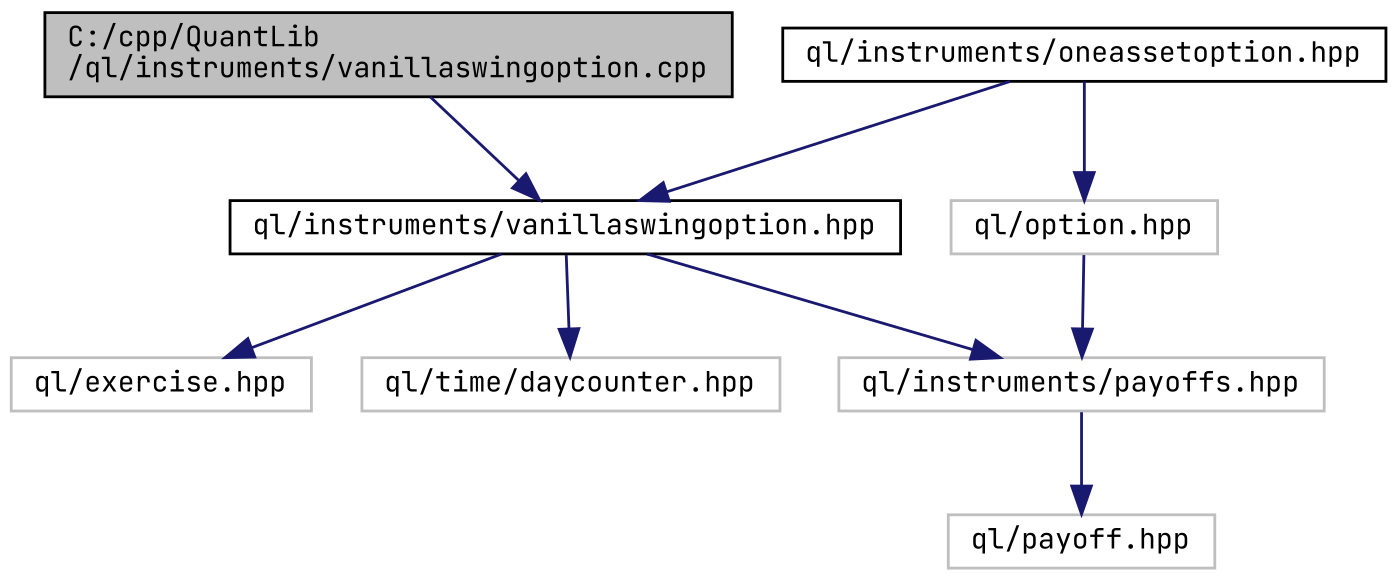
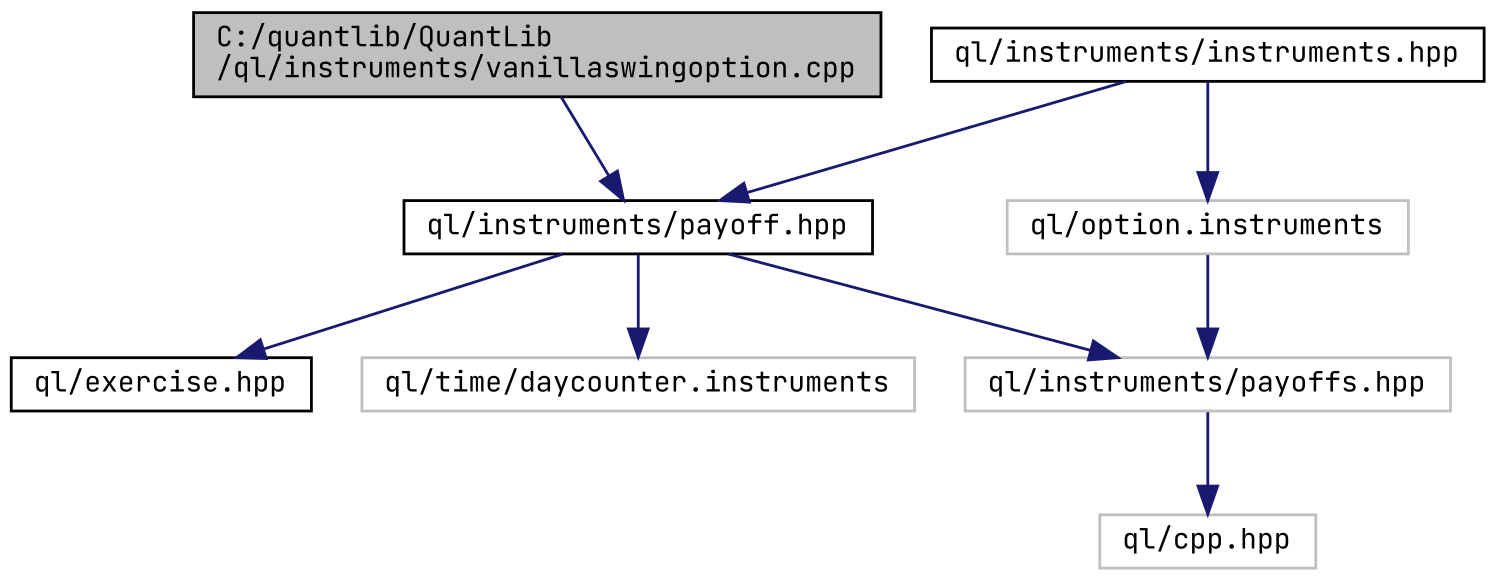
  digraph {
    fontname="JetBrains Mono"
    node [color=grey75 fillcolor=white fontname="JetBrains Mono" fontsize=10 shape=record style=filled]
    edge [color=midnightblue fontname="JetBrains Mono" fontsize=10 labelfontname=Helvetica labelfontsize=10 style=solid]
-   n1 [color=black fillcolor=grey75 fontcolor=black height=0.2 label="C:/cpp/QuantLib\l/ql/instruments/vanillaswingoption.cpp" width=0.4]
-   n2 [color=black height=0.2 label="ql/instruments/vanillaswingoption.hpp" width=0.4]
-   n3 [height=0.2 label="ql/exercise.hpp" width=0.4]
-   n4 [height=0.2 label="ql/time/daycounter.hpp" width=0.4]
+   n1 [color=black fillcolor=grey75 fontcolor=black height=0.2 label="C:/quantlib/QuantLib\l/ql/instruments/vanillaswingoption.cpp" width=0.4]
+   n2 [color=black height=0.2 label="ql/instruments/payoff.hpp" width=0.4]
+   n3 [color=black height=0.2 label="ql/exercise.hpp" width=0.4]
+   n4 [height=0.2 label="ql/time/daycounter.instruments" width=0.4]
    n5 [height=0.2 label="ql/instruments/payoffs.hpp" width=0.4]
-   n6 [height=0.2 label="ql/payoff.hpp" width=0.4]
-   n7 [color=black height=0.2 label="ql/instruments/oneassetoption.hpp" width=0.4]
-   n8 [height=0.2 label="ql/option.hpp" width=0.4]
+   n6 [height=0.2 label="ql/cpp.hpp" width=0.4]
+   n7 [color=black height=0.2 label="ql/instruments/instruments.hpp" width=0.4]
+   n8 [height=0.2 label="ql/option.instruments" width=0.4]
    n1 -> n2
    n2 -> n3
    n2 -> n4
    n2 -> n5
    n5 -> n6
    n7 -> n2
    n7 -> n8
    n8 -> n5
  }
